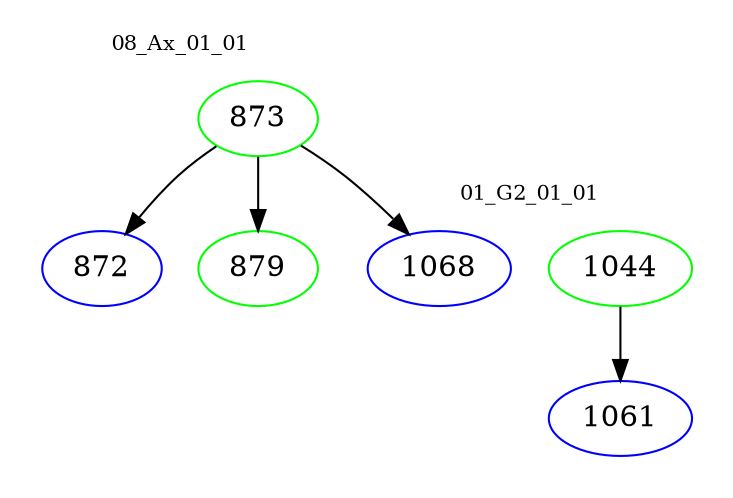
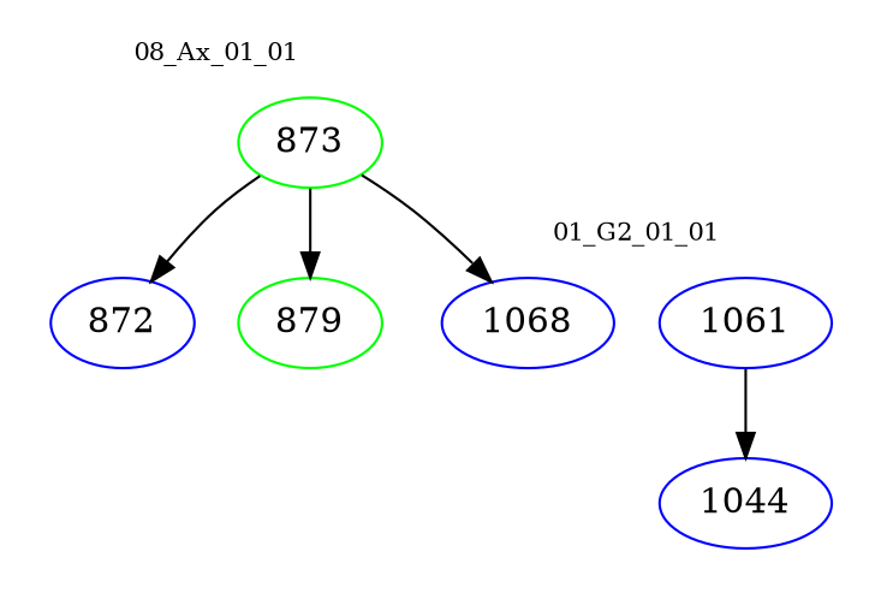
  digraph {
    node [color=green]
    edge [color=black]
    n1 [label=873]
    n2 [color=blue label=872]
    n3 [label=879]
    n4 [color=blue label=1061]
-   n5 [label=1044]
+   n5 [color=blue label=1044]
    n6 [color=blue label=1068]
    subgraph cluster_1 {
      color=white
      fontsize=10
      label="08_Ax_01_01"
      n1
      n2
      n3
    }
    subgraph cluster_2 {
      color=white
      fontsize=10
      label="01_G2_01_01"
      n4
      n5
      n6
    }
    n1 -> n2
    n1 -> n3
    n1 -> n6
-   n5 -> n4
+   n4 -> n5
  }
